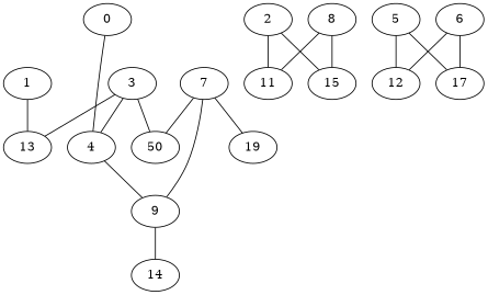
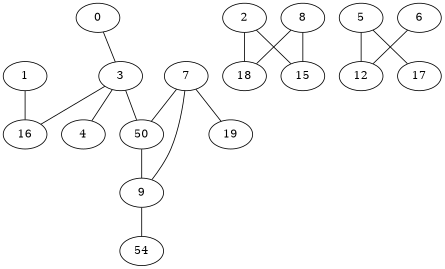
  graph {
    node [type=corner x=213]
    edge [angle0=1.57 frequency=1 type0=line]
    0 [x=304 y=376]
    4 [type=intersection x=304 y=268]
    1 [x=205 y=362]
-   13 [x=205 y=297]
+   13 [x=205 y=297 label=16]
    9 [type=intersection x=302 y=224]
-   14 [type=endpoint x=314 y=160]
+   14 [type=endpoint x=314 y=160 label=54]
    2 [x=82 y=-15]
-   11 [x=448 y=7]
+   11 [x=448 y=7 label=18]
    15 [x=68 y=512]
    3 [type=intersection y=267]
    n11 [label=50 x=221 y=277]
    5 [x=172 y=116]
    12 [x=168 y=407]
    17 [x=349 y=119]
    6 [x=364 y=404]
    7 [type=intersection y=246]
    n17 [label=19 type=endpoint y=230]
    8 [x=434 y=526]
-   0 -- 4
-   4 -- 9 [angle0=1.53]
+   0 -- 3
+   n11 -- 9 [angle0=1.53]
    1 -- 13
    9 -- 14 [angle0=-1.39]
    2 -- 11 [angle0=.06]
    2 -- 15 [angle0=-1.54]
    3 -- 4 [angle0=.01]
    3 -- 13 [angle0=-1.31]
    3 -- n11 [angle0=.90]
    5 -- 12 [angle0=-1.56]
    5 -- 17 [angle0=.02]
    6 -- 12 [angle0=-.02]
-   6 -- 17 [angle0=1.52]
    7 -- 9 [angle0=-.24]
    7 -- n11 [angle0=1.32]
    7 -- n17
    8 -- 11 [angle0=-1.54]
    8 -- 15 [angle0=.04]
  }
